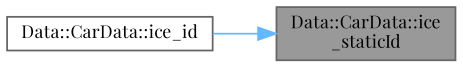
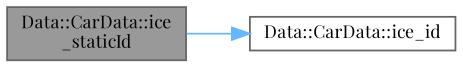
  digraph {
    rankdir=RL
    fontname="Playfair Display"
    node [fontname="Playfair Display" fontsize=10 shape=box style=filled]
    n1 [color=gray40 fillcolor=grey60 fontcolor=black height=0.2 label="Data::CarData::ice\l_staticId" width=0.4]
    n2 [color=grey40 fillcolor=white height=0.2 label="Data::CarData::ice_id" width=0.4]
-   n1 -> n2 [color=steelblue1 dir=back fontname="Playfair Display" fontsize=10 labelfontname=Helvetica labelfontsize=10 style=solid]
+   n2 -> n1 [color=steelblue1 dir=back fontname="Playfair Display" fontsize=10 labelfontname=Helvetica labelfontsize=10 style=solid]
  }
